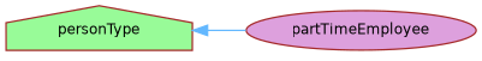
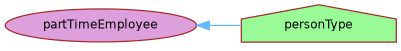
  digraph {
    rankdir=LR
    node [color=brown fontname=Helvetica fontsize=10 style=filled]
    n1 [fillcolor=palegreen height=0.2 label=personType shape=house width=0.4]
    n2 [fillcolor=plum height=0.2 label=partTimeEmployee shape=ellipse width=0.4]
-   n1 -> n2 [color=steelblue1 dir=back fontname=Helvetica fontsize=10 labelfontname=Helvetica labelfontsize=10 style=solid]
+   n2 -> n1 [color=steelblue1 dir=back fontname=Helvetica fontsize=10 labelfontname=Helvetica labelfontsize=10 style=solid]
  }
